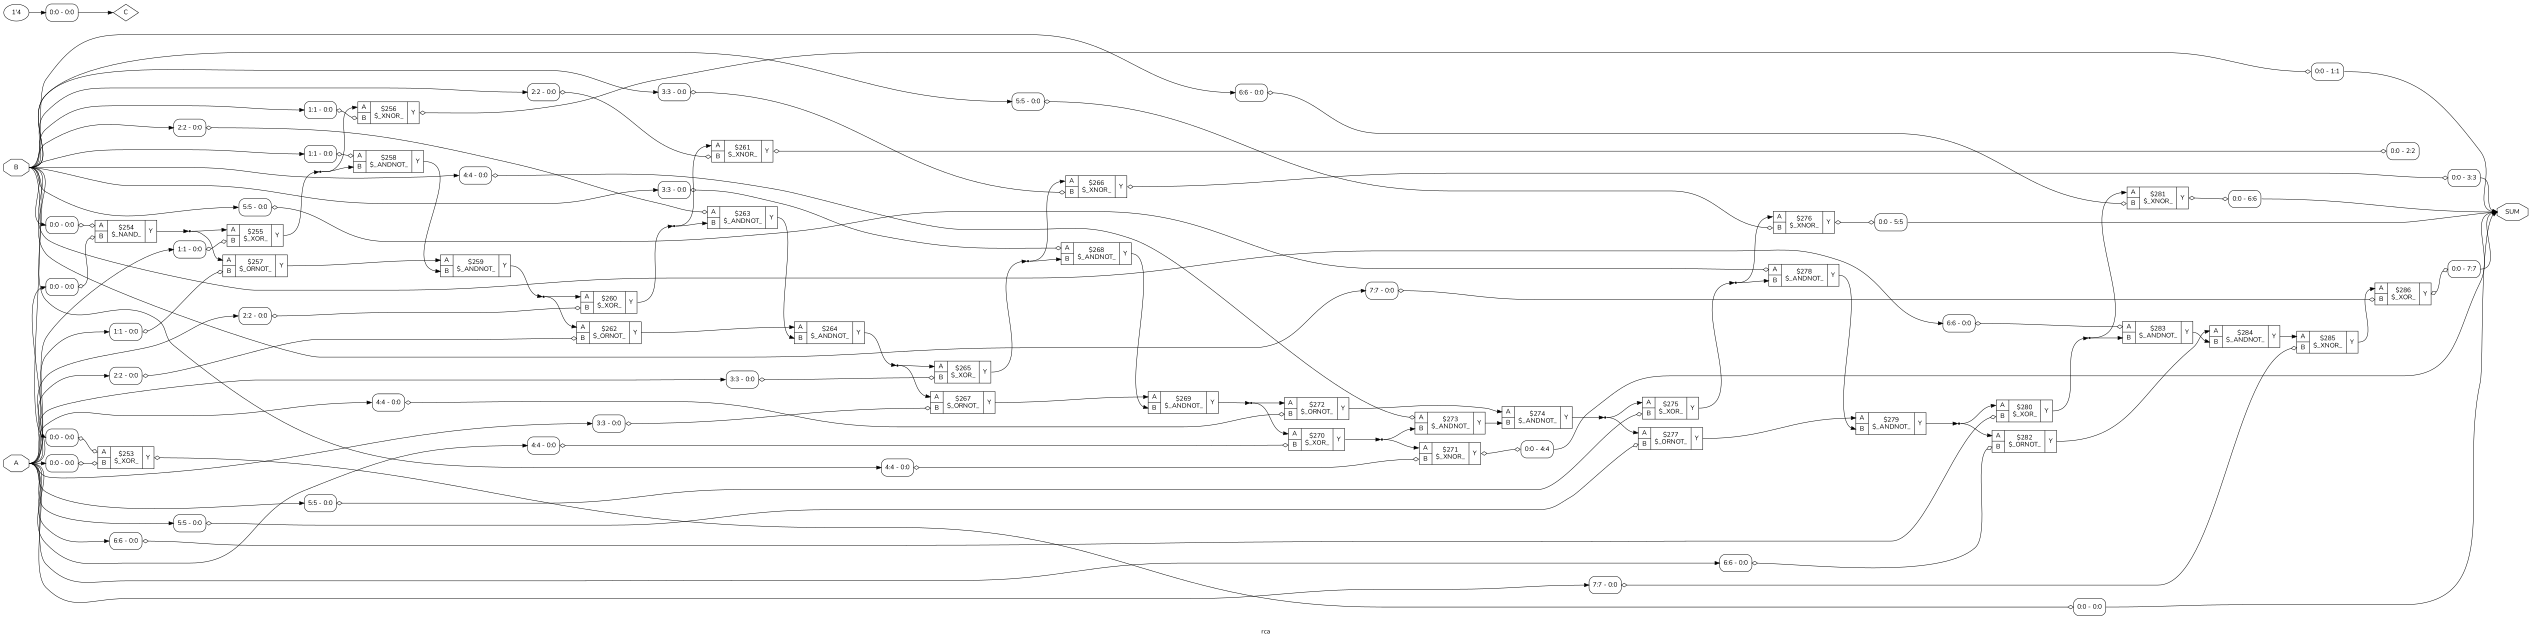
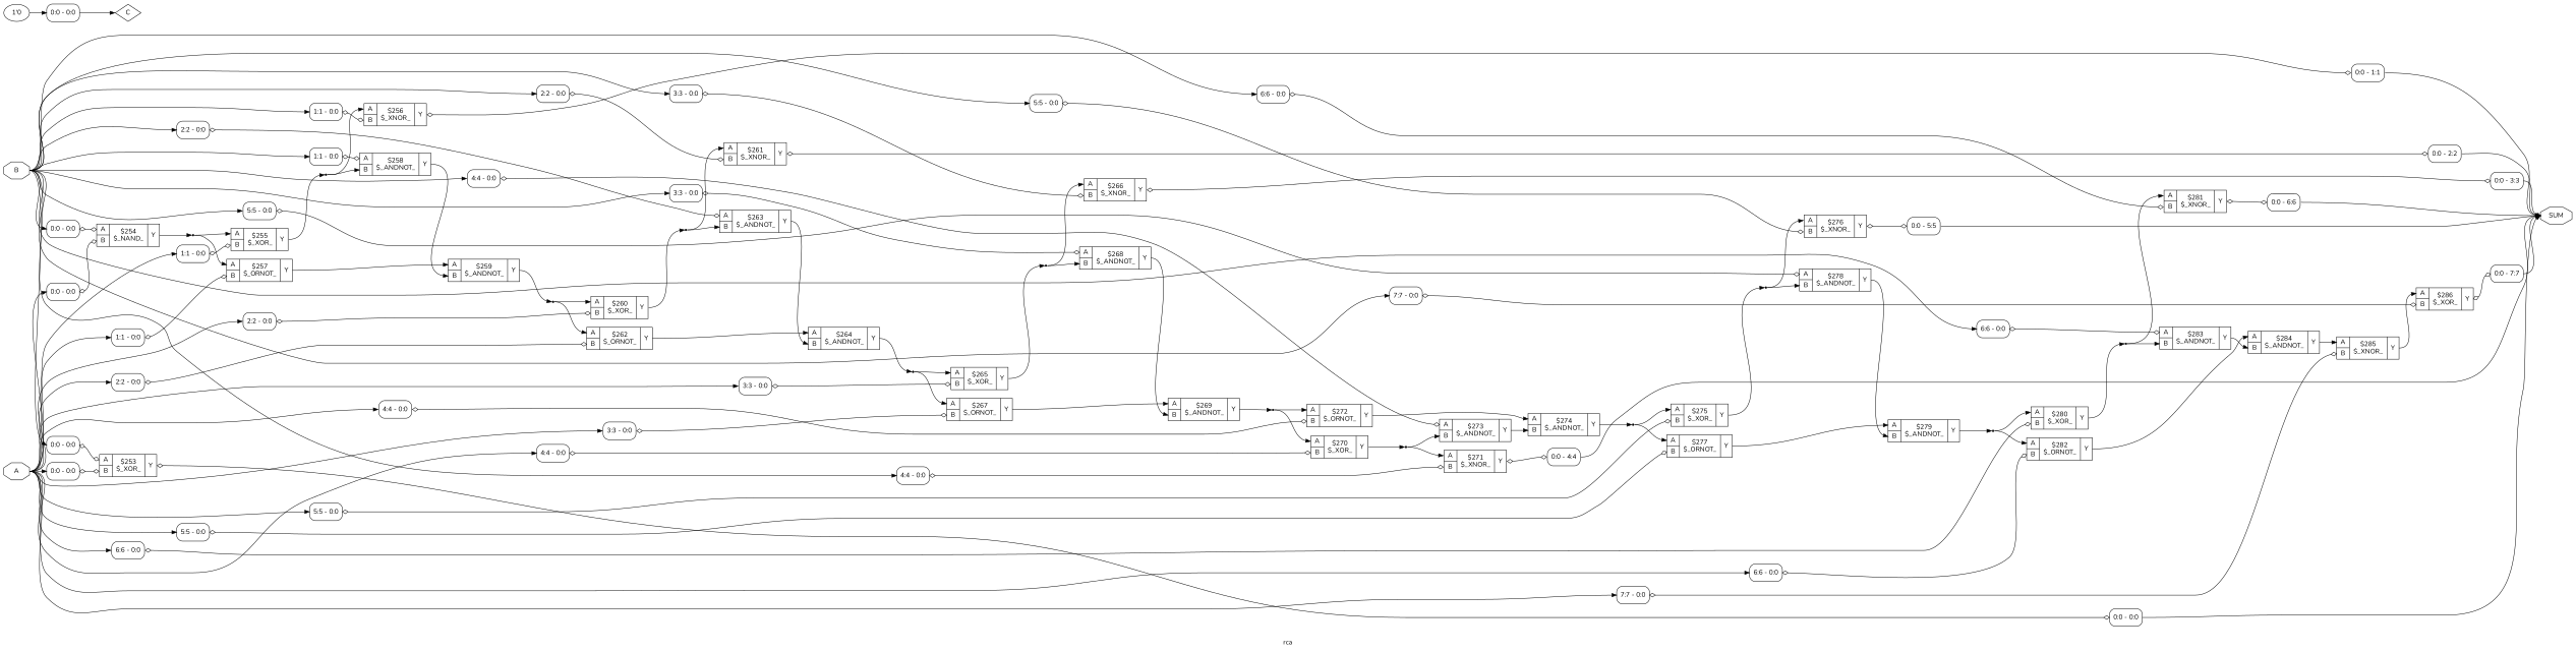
  digraph {
    fontname=Nunito
    label=rca
    rankdir=LR
    remincross=true
    node [fontname=Nunito shape=record]
    edge [color=black fontcolor=black fontname=Nunito headport="p28:w" tailport=e]
    n27 [color=black fontcolor=black label=A shape=octagon]
    x1 [color=black fontcolor=black label="<s0> 0:0 - 0:0 " style=rounded]
    x4 [color=black fontcolor=black label="<s0> 0:0 - 0:0 " style=rounded]
    x5 [color=black fontcolor=black label="<s0> 1:1 - 0:0 " style=rounded]
    x8 [color=black fontcolor=black label="<s0> 1:1 - 0:0 " style=rounded]
    x10 [color=black fontcolor=black label="<s0> 2:2 - 0:0 " style=rounded]
    x13 [color=black fontcolor=black label="<s0> 2:2 - 0:0 " style=rounded]
    x15 [color=black fontcolor=black label="<s0> 3:3 - 0:0 " style=rounded]
    x18 [color=black fontcolor=black label="<s0> 3:3 - 0:0 " style=rounded]
    x20 [color=black fontcolor=black label="<s0> 4:4 - 0:0 " style=rounded]
    x23 [color=black fontcolor=black label="<s0> 4:4 - 0:0 " style=rounded]
    x25 [color=black fontcolor=black label="<s0> 5:5 - 0:0 " style=rounded]
    x28 [color=black fontcolor=black label="<s0> 5:5 - 0:0 " style=rounded]
    x30 [color=black fontcolor=black label="<s0> 6:6 - 0:0 " style=rounded]
    x33 [color=black fontcolor=black label="<s0> 6:6 - 0:0 " style=rounded]
    x35 [color=black fontcolor=black label="<s0> 7:7 - 0:0 " style=rounded]
    c32 [label="{{<p27> A|<p28> B}|$253\n$_XOR_|{<p31> Y}}"]
    c33 [label="{{<p27> A|<p28> B}|$254\n$_NAND_|{<p31> Y}}"]
    c34 [label="{{<p27> A|<p28> B}|$255\n$_XOR_|{<p31> Y}}"]
    c36 [label="{{<p27> A|<p28> B}|$257\n$_ORNOT_|{<p31> Y}}"]
    c39 [label="{{<p27> A|<p28> B}|$260\n$_XOR_|{<p31> Y}}"]
    c41 [label="{{<p27> A|<p28> B}|$262\n$_ORNOT_|{<p31> Y}}"]
    c44 [label="{{<p27> A|<p28> B}|$265\n$_XOR_|{<p31> Y}}"]
    c46 [label="{{<p27> A|<p28> B}|$267\n$_ORNOT_|{<p31> Y}}"]
    c49 [label="{{<p27> A|<p28> B}|$270\n$_XOR_|{<p31> Y}}"]
    c51 [label="{{<p27> A|<p28> B}|$272\n$_ORNOT_|{<p31> Y}}"]
    c54 [label="{{<p27> A|<p28> B}|$275\n$_XOR_|{<p31> Y}}"]
    c56 [label="{{<p27> A|<p28> B}|$277\n$_ORNOT_|{<p31> Y}}"]
    c59 [label="{{<p27> A|<p28> B}|$280\n$_XOR_|{<p31> Y}}"]
    c61 [label="{{<p27> A|<p28> B}|$282\n$_ORNOT_|{<p31> Y}}"]
    c64 [label="{{<p27> A|<p28> B}|$285\n$_XNOR_|{<p31> Y}}"]
    n28 [color=black fontcolor=black label=B shape=octagon]
    x0 [color=black fontcolor=black label="<s0> 0:0 - 0:0 " style=rounded]
    x3 [color=black fontcolor=black label="<s0> 0:0 - 0:0 " style=rounded]
    x6 [color=black fontcolor=black label="<s0> 1:1 - 0:0 " style=rounded]
    x9 [color=black fontcolor=black label="<s0> 1:1 - 0:0 " style=rounded]
    x11 [color=black fontcolor=black label="<s0> 2:2 - 0:0 " style=rounded]
    x14 [color=black fontcolor=black label="<s0> 2:2 - 0:0 " style=rounded]
    x16 [color=black fontcolor=black label="<s0> 3:3 - 0:0 " style=rounded]
    x19 [color=black fontcolor=black label="<s0> 3:3 - 0:0 " style=rounded]
    x21 [color=black fontcolor=black label="<s0> 4:4 - 0:0 " style=rounded]
    x24 [color=black fontcolor=black label="<s0> 4:4 - 0:0 " style=rounded]
    x26 [color=black fontcolor=black label="<s0> 5:5 - 0:0 " style=rounded]
    x29 [color=black fontcolor=black label="<s0> 5:5 - 0:0 " style=rounded]
    x31 [color=black fontcolor=black label="<s0> 6:6 - 0:0 " style=rounded]
    x34 [color=black fontcolor=black label="<s0> 6:6 - 0:0 " style=rounded]
    x36 [color=black fontcolor=black label="<s0> 7:7 - 0:0 " style=rounded]
    c35 [label="{{<p27> A|<p28> B}|$256\n$_XNOR_|{<p31> Y}}"]
    c37 [label="{{<p27> A|<p28> B}|$258\n$_ANDNOT_|{<p31> Y}}"]
    c40 [label="{{<p27> A|<p28> B}|$261\n$_XNOR_|{<p31> Y}}"]
    c42 [label="{{<p27> A|<p28> B}|$263\n$_ANDNOT_|{<p31> Y}}"]
    c45 [label="{{<p27> A|<p28> B}|$266\n$_XNOR_|{<p31> Y}}"]
    c47 [label="{{<p27> A|<p28> B}|$268\n$_ANDNOT_|{<p31> Y}}"]
    c50 [label="{{<p27> A|<p28> B}|$271\n$_XNOR_|{<p31> Y}}"]
    c52 [label="{{<p27> A|<p28> B}|$273\n$_ANDNOT_|{<p31> Y}}"]
    c55 [label="{{<p27> A|<p28> B}|$276\n$_XNOR_|{<p31> Y}}"]
    c57 [label="{{<p27> A|<p28> B}|$278\n$_ANDNOT_|{<p31> Y}}"]
    c60 [label="{{<p27> A|<p28> B}|$281\n$_XNOR_|{<p31> Y}}"]
    c62 [label="{{<p27> A|<p28> B}|$283\n$_ANDNOT_|{<p31> Y}}"]
    c65 [label="{{<p27> A|<p28> B}|$286\n$_XOR_|{<p31> Y}}"]
    n29 [color=black fontcolor=black label=C shape=diamond]
    n30 [color=black fontcolor=black label=SUM shape=octagon]
    x2 [color=black fontcolor=black label="<s0> 0:0 - 0:0 " style=rounded]
    n1 [shape=point]
    n2 [shape=point]
    x7 [color=black fontcolor=black label="<s0> 0:0 - 1:1 " style=rounded]
    c38 [label="{{<p27> A|<p28> B}|$259\n$_ANDNOT_|{<p31> Y}}"]
    n5 [shape=point]
    n6 [shape=point]
    x12 [color=black fontcolor=black label="<s0> 0:0 - 2:2 " style=rounded]
    c43 [label="{{<p27> A|<p28> B}|$264\n$_ANDNOT_|{<p31> Y}}"]
    n9 [shape=point]
    n10 [shape=point]
    x17 [color=black fontcolor=black label="<s0> 0:0 - 3:3 " style=rounded]
    c48 [label="{{<p27> A|<p28> B}|$269\n$_ANDNOT_|{<p31> Y}}"]
    n13 [shape=point]
    n14 [shape=point]
    x22 [color=black fontcolor=black label="<s0> 0:0 - 4:4 " style=rounded]
    c53 [label="{{<p27> A|<p28> B}|$274\n$_ANDNOT_|{<p31> Y}}"]
    n17 [shape=point]
    n18 [shape=point]
    x27 [color=black fontcolor=black label="<s0> 0:0 - 5:5 " style=rounded]
    c58 [label="{{<p27> A|<p28> B}|$279\n$_ANDNOT_|{<p31> Y}}"]
    n21 [shape=point]
    n22 [shape=point]
    x32 [color=black fontcolor=black label="<s0> 0:0 - 6:6 " style=rounded]
    c63 [label="{{<p27> A|<p28> B}|$284\n$_ANDNOT_|{<p31> Y}}"]
    x37 [color=black fontcolor=black label="<s0> 0:0 - 7:7 " style=rounded]
-   v38 [label="1'4" shape=""]
+   v38 [label="1'0" shape=""]
    x39 [color=black fontcolor=black label="<s0> 0:0 - 0:0 " style=rounded]
    n27 -> x1 [headport="s0:w"]
    n27 -> x4 [headport="s0:w"]
    n27 -> x5 [headport="s0:w"]
    n27 -> x8 [headport="s0:w"]
    n27 -> x10 [headport="s0:w"]
    n27 -> x13 [headport="s0:w"]
    n27 -> x15 [headport="s0:w"]
    n27 -> x18 [headport="s0:w"]
    n27 -> x20 [headport="s0:w"]
    n27 -> x23 [headport="s0:w"]
    n27 -> x25 [headport="s0:w"]
    n27 -> x28 [headport="s0:w"]
    n27 -> x30 [headport="s0:w"]
    n27 -> x33 [headport="s0:w"]
    n27 -> x35 [headport="s0:w"]
    x1 -> c32 [arrowhead=odiamond arrowtail=odiamond dir=both]
    x4 -> c33 [arrowhead=odiamond arrowtail=odiamond dir=both]
    x5 -> c34 [arrowhead=odiamond arrowtail=odiamond dir=both]
    x8 -> c36 [arrowhead=odiamond arrowtail=odiamond dir=both]
    x10 -> c39 [arrowhead=odiamond arrowtail=odiamond dir=both]
    x13 -> c41 [arrowhead=odiamond arrowtail=odiamond dir=both]
    x15 -> c44 [arrowhead=odiamond arrowtail=odiamond dir=both]
    x18 -> c46 [arrowhead=odiamond arrowtail=odiamond dir=both]
    x20 -> c49 [arrowhead=odiamond arrowtail=odiamond dir=both]
    x23 -> c51 [arrowhead=odiamond arrowtail=odiamond dir=both]
    x25 -> c54 [arrowhead=odiamond arrowtail=odiamond dir=both]
    x28 -> c56 [arrowhead=odiamond arrowtail=odiamond dir=both]
    x30 -> c59 [arrowhead=odiamond arrowtail=odiamond dir=both]
    x33 -> c61 [arrowhead=odiamond arrowtail=odiamond dir=both]
    x35 -> c64 [arrowhead=odiamond arrowtail=odiamond dir=both]
    c32 -> x2 [arrowhead=odiamond arrowtail=odiamond dir=both headport=w tailport="p31:e"]
    c33 -> n1 [headport=w tailport="p31:e"]
    c34 -> n2 [headport=w tailport="p31:e"]
    c36 -> c38 [headport="p27:w" tailport="p31:e"]
    c39 -> n6 [headport=w tailport="p31:e"]
    c41 -> c43 [headport="p27:w" tailport="p31:e"]
    c44 -> n10 [headport=w tailport="p31:e"]
    c46 -> c48 [headport="p27:w" tailport="p31:e"]
    c49 -> n14 [headport=w tailport="p31:e"]
    c51 -> c53 [headport="p27:w" tailport="p31:e"]
    c54 -> n18 [headport=w tailport="p31:e"]
    c56 -> c58 [headport="p27:w" tailport="p31:e"]
    c59 -> n22 [headport=w tailport="p31:e"]
    c61 -> c63 [headport="p27:w" tailport="p31:e"]
    c64 -> c65 [headport="p27:w" tailport="p31:e"]
    n28 -> x0 [headport="s0:w"]
    n28 -> x3 [headport="s0:w"]
    n28 -> x6 [headport="s0:w"]
    n28 -> x9 [headport="s0:w"]
    n28 -> x11 [headport="s0:w"]
    n28 -> x14 [headport="s0:w"]
    n28 -> x16 [headport="s0:w"]
    n28 -> x19 [headport="s0:w"]
    n28 -> x21 [headport="s0:w"]
    n28 -> x24 [headport="s0:w"]
    n28 -> x26 [headport="s0:w"]
    n28 -> x29 [headport="s0:w"]
    n28 -> x31 [headport="s0:w"]
    n28 -> x34 [headport="s0:w"]
    n28 -> x36 [headport="s0:w"]
    x0 -> c32 [arrowhead=odiamond arrowtail=odiamond dir=both headport="p27:w"]
    x3 -> c33 [arrowhead=odiamond arrowtail=odiamond dir=both headport="p27:w"]
    x6 -> c35 [arrowhead=odiamond arrowtail=odiamond dir=both]
    x9 -> c37 [arrowhead=odiamond arrowtail=odiamond dir=both headport="p27:w"]
    x11 -> c40 [arrowhead=odiamond arrowtail=odiamond dir=both]
    x14 -> c42 [arrowhead=odiamond arrowtail=odiamond dir=both headport="p27:w"]
    x16 -> c45 [arrowhead=odiamond arrowtail=odiamond dir=both]
    x19 -> c47 [arrowhead=odiamond arrowtail=odiamond dir=both headport="p27:w"]
    x21 -> c50 [arrowhead=odiamond arrowtail=odiamond dir=both]
    x24 -> c52 [arrowhead=odiamond arrowtail=odiamond dir=both headport="p27:w"]
    x26 -> c55 [arrowhead=odiamond arrowtail=odiamond dir=both]
    x29 -> c57 [arrowhead=odiamond arrowtail=odiamond dir=both headport="p27:w"]
    x31 -> c60 [arrowhead=odiamond arrowtail=odiamond dir=both]
    x34 -> c62 [arrowhead=odiamond arrowtail=odiamond dir=both headport="p27:w"]
    x36 -> c65 [arrowhead=odiamond arrowtail=odiamond dir=both]
    c35 -> x7 [arrowhead=odiamond arrowtail=odiamond dir=both headport=w tailport="p31:e"]
    c37 -> c38 [tailport="p31:e"]
    c40 -> x12 [arrowhead=odiamond arrowtail=odiamond dir=both headport=w tailport="p31:e"]
    c42 -> c43 [tailport="p31:e"]
    c45 -> x17 [arrowhead=odiamond arrowtail=odiamond dir=both headport=w tailport="p31:e"]
    c47 -> c48 [tailport="p31:e"]
    c50 -> x22 [arrowhead=odiamond arrowtail=odiamond dir=both headport=w tailport="p31:e"]
    c52 -> c53 [tailport="p31:e"]
    c55 -> x27 [arrowhead=odiamond arrowtail=odiamond dir=both headport=w tailport="p31:e"]
    c57 -> c58 [tailport="p31:e"]
    c60 -> x32 [arrowhead=odiamond arrowtail=odiamond dir=both headport=w tailport="p31:e"]
    c62 -> c63 [tailport="p31:e"]
    c65 -> x37 [arrowhead=odiamond arrowtail=odiamond dir=both headport=w tailport="p31:e"]
    x2 -> n30 [headport=w tailport="s0:e"]
    n1 -> c34 [headport="p27:w"]
    n1 -> c36 [headport="p27:w"]
    n2 -> c35 [headport="p27:w"]
    n2 -> c37
    x7 -> n30 [headport=w tailport="s0:e"]
    c38 -> n5 [headport=w tailport="p31:e"]
    n5 -> c39 [headport="p27:w"]
    n5 -> c41 [headport="p27:w"]
    n6 -> c40 [headport="p27:w"]
    n6 -> c42
+   x12 -> n30 [headport=w tailport="s0:e"]
    c43 -> n9 [headport=w tailport="p31:e"]
    n9 -> c44 [headport="p27:w"]
    n9 -> c46 [headport="p27:w"]
    n10 -> c45 [headport="p27:w"]
    n10 -> c47
-   x17 -> n30 [headport=w tailport="s0:e"]
+   x17 -> n30 [headport=w tailport="s0:e" arrowhead=odiamond]
    c48 -> n13 [headport=w tailport="p31:e"]
    n13 -> c49 [headport="p27:w"]
    n13 -> c51 [headport="p27:w"]
    n14 -> c50 [headport="p27:w"]
    n14 -> c52
    x22 -> n30 [headport=w tailport="s0:e"]
    c53 -> n17 [headport=w tailport="p31:e"]
    n17 -> c54 [headport="p27:w"]
    n17 -> c56 [headport="p27:w"]
    n18 -> c55 [headport="p27:w"]
    n18 -> c57
    x27 -> n30 [headport=w tailport="s0:e"]
    c58 -> n21 [headport=w tailport="p31:e"]
    n21 -> c59 [headport="p27:w"]
    n21 -> c61 [headport="p27:w"]
    n22 -> c60 [headport="p27:w"]
    n22 -> c62
    x32 -> n30 [arrowhead=odiamond headport=w tailport="s0:e"]
    c63 -> c64 [headport="p27:w" tailport="p31:e"]
    x37 -> n30 [headport=w tailport="s0:e"]
    v38 -> x39 [headport=w]
    x39 -> n29 [headport=w tailport="s0:e"]
  }
